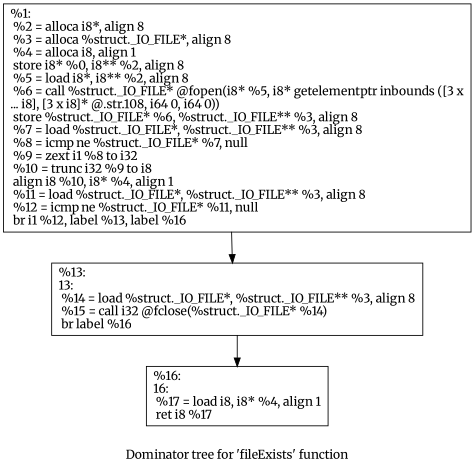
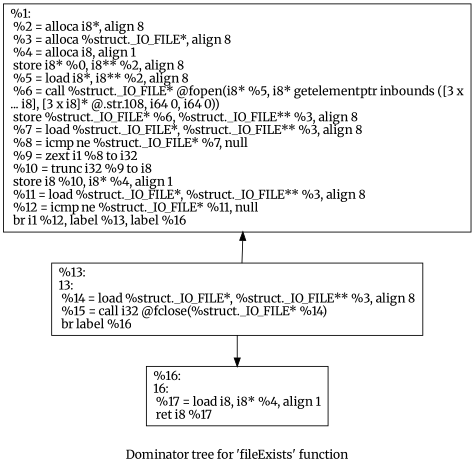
  digraph {
    fontname=Merriweather
    label="Dominator tree for 'fileExists' function"
    node [fontname=Merriweather shape=record]
    edge [fontname=Merriweather]
-   n1 [label="{%1:\l  %2 = alloca i8*, align 8\l  %3 = alloca %struct._IO_FILE*, align 8\l  %4 = alloca i8, align 1\l  store i8* %0, i8** %2, align 8\l  %5 = load i8*, i8** %2, align 8\l  %6 = call %struct._IO_FILE* @fopen(i8* %5, i8* getelementptr inbounds ([3 x\l... i8], [3 x i8]* @.str.108, i64 0, i64 0))\l  store %struct._IO_FILE* %6, %struct._IO_FILE** %3, align 8\l  %7 = load %struct._IO_FILE*, %struct._IO_FILE** %3, align 8\l  %8 = icmp ne %struct._IO_FILE* %7, null\l  %9 = zext i1 %8 to i32\l  %10 = trunc i32 %9 to i8\l  align i8 %10, i8* %4, align 1\l  %11 = load %struct._IO_FILE*, %struct._IO_FILE** %3, align 8\l  %12 = icmp ne %struct._IO_FILE* %11, null\l  br i1 %12, label %13, label %16\l}"]
+   n1 [label="{%1:\l  %2 = alloca i8*, align 8\l  %3 = alloca %struct._IO_FILE*, align 8\l  %4 = alloca i8, align 1\l  store i8* %0, i8** %2, align 8\l  %5 = load i8*, i8** %2, align 8\l  %6 = call %struct._IO_FILE* @fopen(i8* %5, i8* getelementptr inbounds ([3 x\l... i8], [3 x i8]* @.str.108, i64 0, i64 0))\l  store %struct._IO_FILE* %6, %struct._IO_FILE** %3, align 8\l  %7 = load %struct._IO_FILE*, %struct._IO_FILE** %3, align 8\l  %8 = icmp ne %struct._IO_FILE* %7, null\l  %9 = zext i1 %8 to i32\l  %10 = trunc i32 %9 to i8\l  store i8 %10, i8* %4, align 1\l  %11 = load %struct._IO_FILE*, %struct._IO_FILE** %3, align 8\l  %12 = icmp ne %struct._IO_FILE* %11, null\l  br i1 %12, label %13, label %16\l}"]
    n2 [label="{%13:\l13:                                               \l  %14 = load %struct._IO_FILE*, %struct._IO_FILE** %3, align 8\l  %15 = call i32 @fclose(%struct._IO_FILE* %14)\l  br label %16\l}"]
    n3 [label="{%16:\l16:                                               \l  %17 = load i8, i8* %4, align 1\l  ret i8 %17\l}"]
-   n1 -> n2
+   n2 -> n1
    n2 -> n3
  }
